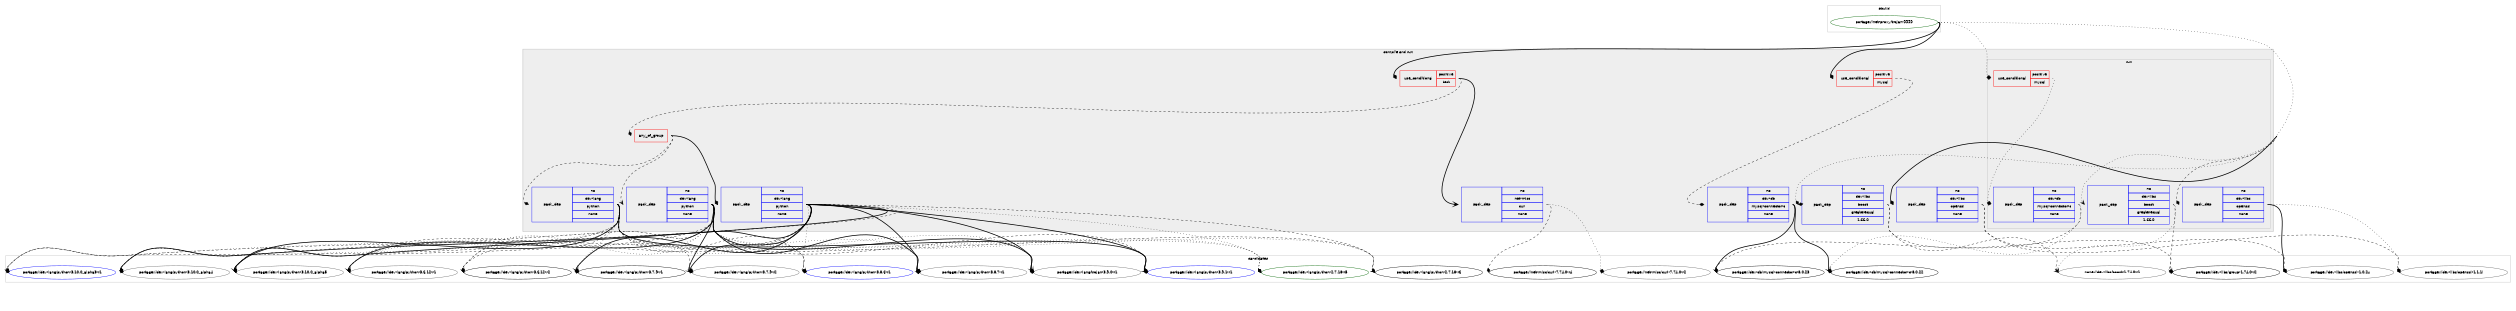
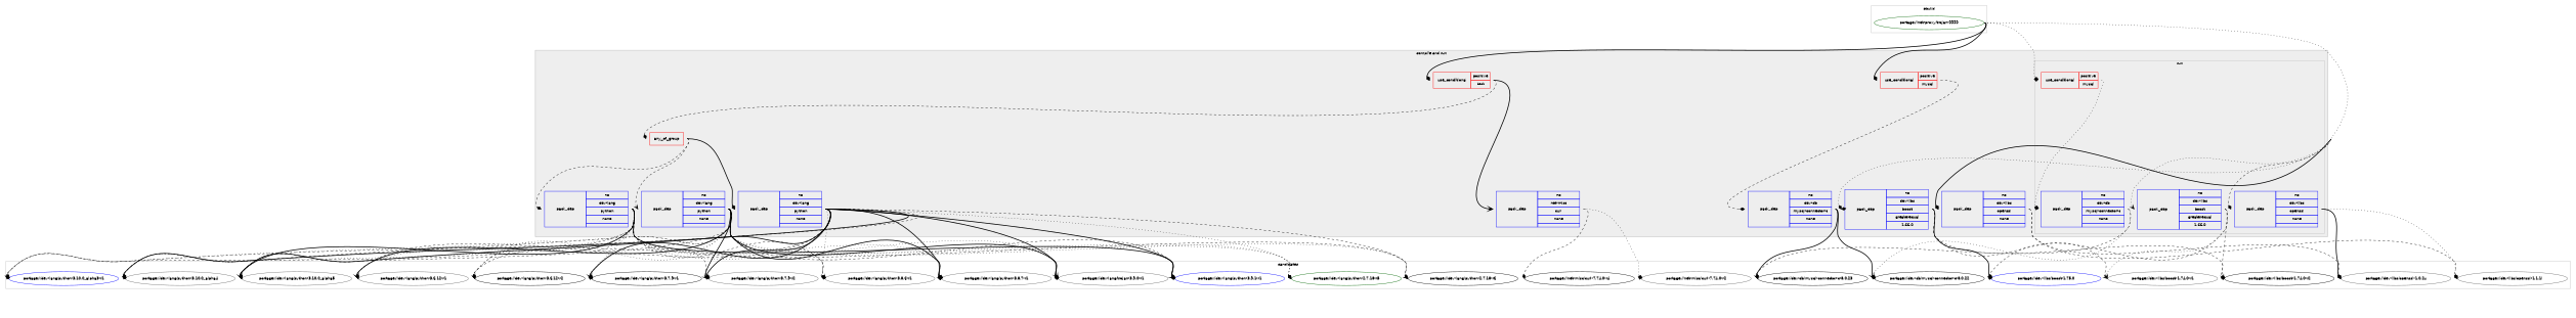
  digraph {
    compound=true
    concentrate=true
    fontname=Helvetica
    fontsize=10
    newrank=true
    rankdir=TB
    ranksep=1.5
    node [color=blue fontname=Helvetica fontsize=10]
    edge [arrowhead=diamond headport=w style=dashed tailport=e weight=100]
    n1 [color=darkgreen label="portage://net-proxy/trojan-9999" width=4]
    n2 [label=<<TABLE BORDER="0" CELLBORDER="1" CELLSPACING="0" CELLPADDING="4" WIDTH="220"><TR><TD ROWSPAN="6" CELLPADDING="30">pack_dep</TD></TR><TR><TD WIDTH="110">no</TD></TR><TR><TD>dev-db</TD></TR><TR><TD>mysql-connector-c</TD></TR><TR><TD>none</TD></TR><TR><TD></TD></TR></TABLE>> shape=none]
    n3 [color=red label=<<TABLE BORDER="0" CELLBORDER="1" CELLSPACING="0" CELLPADDING="4"><TR><TD ROWSPAN="3" CELLPADDING="10">use_conditional</TD></TR><TR><TD>positive</TD></TR><TR><TD>mysql</TD></TR></TABLE>> shape=none]
    n4 [label=<<TABLE BORDER="0" CELLBORDER="1" CELLSPACING="0" CELLPADDING="4" WIDTH="220"><TR><TD ROWSPAN="6" CELLPADDING="30">pack_dep</TD></TR><TR><TD WIDTH="110">no</TD></TR><TR><TD>net-misc</TD></TR><TR><TD>curl</TD></TR><TR><TD>none</TD></TR><TR><TD></TD></TR></TABLE>> shape=none]
    n5 [label=<<TABLE BORDER="0" CELLBORDER="1" CELLSPACING="0" CELLPADDING="4" WIDTH="220"><TR><TD ROWSPAN="6" CELLPADDING="30">pack_dep</TD></TR><TR><TD WIDTH="110">no</TD></TR><TR><TD>dev-lang</TD></TR><TR><TD>python</TD></TR><TR><TD>none</TD></TR><TR><TD></TD></TR></TABLE>> shape=none]
    n6 [label=<<TABLE BORDER="0" CELLBORDER="1" CELLSPACING="0" CELLPADDING="4" WIDTH="220"><TR><TD ROWSPAN="6" CELLPADDING="30">pack_dep</TD></TR><TR><TD WIDTH="110">no</TD></TR><TR><TD>dev-lang</TD></TR><TR><TD>python</TD></TR><TR><TD>none</TD></TR><TR><TD></TD></TR></TABLE>> shape=none]
    n7 [label=<<TABLE BORDER="0" CELLBORDER="1" CELLSPACING="0" CELLPADDING="4" WIDTH="220"><TR><TD ROWSPAN="6" CELLPADDING="30">pack_dep</TD></TR><TR><TD WIDTH="110">no</TD></TR><TR><TD>dev-lang</TD></TR><TR><TD>python</TD></TR><TR><TD>none</TD></TR><TR><TD></TD></TR></TABLE>> shape=none]
    n8 [color=red label=<<TABLE BORDER="0" CELLBORDER="1" CELLSPACING="0" CELLPADDING="4"><TR><TD CELLPADDING="10">any_of_group</TD></TR></TABLE>> shape=none]
    n9 [color=red label=<<TABLE BORDER="0" CELLBORDER="1" CELLSPACING="0" CELLPADDING="4"><TR><TD ROWSPAN="3" CELLPADDING="10">use_conditional</TD></TR><TR><TD>positive</TD></TR><TR><TD>test</TD></TR></TABLE>> shape=none]
    n10 [label=<<TABLE BORDER="0" CELLBORDER="1" CELLSPACING="0" CELLPADDING="4" WIDTH="220"><TR><TD ROWSPAN="6" CELLPADDING="30">pack_dep</TD></TR><TR><TD WIDTH="110">no</TD></TR><TR><TD>dev-libs</TD></TR><TR><TD>boost</TD></TR><TR><TD>greaterequal</TD></TR><TR><TD>1.66.0</TD></TR></TABLE>> shape=none]
    n11 [label=<<TABLE BORDER="0" CELLBORDER="1" CELLSPACING="0" CELLPADDING="4" WIDTH="220"><TR><TD ROWSPAN="6" CELLPADDING="30">pack_dep</TD></TR><TR><TD WIDTH="110">no</TD></TR><TR><TD>dev-libs</TD></TR><TR><TD>openssl</TD></TR><TR><TD>none</TD></TR><TR><TD></TD></TR></TABLE>> shape=none]
    n12 [label=<<TABLE BORDER="0" CELLBORDER="1" CELLSPACING="0" CELLPADDING="4" WIDTH="220"><TR><TD ROWSPAN="6" CELLPADDING="30">pack_dep</TD></TR><TR><TD WIDTH="110">no</TD></TR><TR><TD>dev-db</TD></TR><TR><TD>mysql-connector-c</TD></TR><TR><TD>none</TD></TR><TR><TD></TD></TR></TABLE>> shape=none]
    n13 [color=red label=<<TABLE BORDER="0" CELLBORDER="1" CELLSPACING="0" CELLPADDING="4"><TR><TD ROWSPAN="3" CELLPADDING="10">use_conditional</TD></TR><TR><TD>positive</TD></TR><TR><TD>mysql</TD></TR></TABLE>> shape=none]
    n14 [label=<<TABLE BORDER="0" CELLBORDER="1" CELLSPACING="0" CELLPADDING="4" WIDTH="220"><TR><TD ROWSPAN="6" CELLPADDING="30">pack_dep</TD></TR><TR><TD WIDTH="110">no</TD></TR><TR><TD>dev-libs</TD></TR><TR><TD>boost</TD></TR><TR><TD>greaterequal</TD></TR><TR><TD>1.66.0</TD></TR></TABLE>> shape=none]
    n15 [label=<<TABLE BORDER="0" CELLBORDER="1" CELLSPACING="0" CELLPADDING="4" WIDTH="220"><TR><TD ROWSPAN="6" CELLPADDING="30">pack_dep</TD></TR><TR><TD WIDTH="110">no</TD></TR><TR><TD>dev-libs</TD></TR><TR><TD>openssl</TD></TR><TR><TD>none</TD></TR><TR><TD></TD></TR></TABLE>> shape=none]
    n16 [color=black label="portage://dev-db/mysql-connector-c-8.0.23" width=4]
    n17 [color=black label="portage://dev-db/mysql-connector-c-8.0.22" width=4]
    n18 [color=black label="portage://net-misc/curl-7.74.0-r4" width=4]
    n19 [color=gray40 label="portage://net-misc/curl-7.74.0-r2" width=4]
    n20 [label="portage://dev-lang/python-3.9.1-r1" width=4]
    n21 [color=gray40 label="portage://dev-lang/trojan-3.9.0-r1" width=4]
    n22 [color=gray40 label="portage://dev-lang/python-3.8.7-r1" width=4]
-   n23 [label="portage://dev-lang/python-3.8.6-r1" width=4]
+   n23 [color=gray40 label="portage://dev-lang/python-3.8.6-r1" width=4]
    n24 [color=gray40 label="portage://dev-lang/python-3.7.9-r2" width=4]
    n25 [color=black label="portage://dev-lang/python-3.7.9-r1" width=4]
    n26 [color=black label="portage://dev-lang/python-3.6.12-r2" width=4]
    n27 [color=gray40 label="portage://dev-lang/python-3.6.12-r1" width=4]
    n28 [color=gray40 label="portage://dev-lang/python-3.10.0_alpha5" width=4]
    n29 [color=gray40 label="portage://dev-lang/python-3.10.0_alpha4" width=4]
    n30 [label="portage://dev-lang/python-3.10.0_alpha3-r1" width=4]
    n31 [color=black label="portage://dev-lang/python-2.7.18-r6" width=4]
    n32 [color=darkgreen label="portage://dev-lang/python-2.7.18-r5" width=4]
-   n34 [color=black label="portage://dev-libs/group-1.74.0-r2" width=4]
-   n35 [color=gray40 label="none://dev-libs/boost-1.74.0-r1" width=4]
+   n33 [label="portage://dev-libs/boost-1.75.0" width=4]
+   n34 [color=black label="portage://dev-libs/boost-1.74.0-r2" width=4]
+   n35 [color=gray40 label="portage://dev-libs/boost-1.74.0-r1" width=4]
    n36 [color=gray40 label="portage://dev-libs/openssl-1.1.1i" width=4]
    n37 [color=gray40 label="portage://dev-libs/openssl-1.0.2u" width=4]
    subgraph cluster_1 {
      color=gray
      label=<<i>ebuild</i>>
      rank=same
      n1
    }
    subgraph cluster_2 {
      color=gray
      label=<<i>dependencies</i>>
      subgraph cluster_3 {
        color=gray
        fillcolor="#eeeeee"
        label=<<i>compile</i>>
        style=filled
        subgraph sub_4 {
          color=gray
          fillcolor="#eeeeee"
          label=<<i>compile</i>>
          style=filled
          n3
          subgraph sub_5 {
            color=gray
            fillcolor="#eeeeee"
            label=<<i>compile</i>>
            style=filled
            n2
          }
        }
        subgraph sub_6 {
          color=gray
          fillcolor="#eeeeee"
          label=<<i>compile</i>>
          style=filled
          n9
          subgraph sub_7 {
            color=gray
            fillcolor="#eeeeee"
            label=<<i>compile</i>>
            style=filled
            n4
          }
          subgraph sub_8 {
            color=gray
            fillcolor="#eeeeee"
            label=<<i>compile</i>>
            style=filled
            n8
            subgraph sub_9 {
              color=gray
              fillcolor="#eeeeee"
              label=<<i>compile</i>>
              style=filled
              n5
            }
            subgraph sub_10 {
              color=gray
              fillcolor="#eeeeee"
              label=<<i>compile</i>>
              style=filled
              n6
            }
            subgraph sub_11 {
              color=gray
              fillcolor="#eeeeee"
              label=<<i>compile</i>>
              style=filled
              n7
            }
          }
        }
        subgraph sub_12 {
          color=gray
          fillcolor="#eeeeee"
          label=<<i>compile</i>>
          style=filled
          n10
        }
        subgraph sub_13 {
          color=gray
          fillcolor="#eeeeee"
          label=<<i>compile</i>>
          style=filled
          n11
        }
      }
      subgraph cluster_14 {
        color=gray
        fillcolor="#eeeeee"
        label=<<i>compile and run</i>>
        style=filled
      }
      subgraph cluster_15 {
        color=gray
        fillcolor="#eeeeee"
        label=<<i>run</i>>
        style=filled
        subgraph sub_16 {
          color=gray
          fillcolor="#eeeeee"
          label=<<i>run</i>>
          style=filled
          n13
          subgraph sub_17 {
            color=gray
            fillcolor="#eeeeee"
            label=<<i>run</i>>
            style=filled
            n12
          }
        }
        subgraph sub_18 {
          color=gray
          fillcolor="#eeeeee"
          label=<<i>run</i>>
          style=filled
          n14
        }
        subgraph sub_19 {
          color=gray
          fillcolor="#eeeeee"
          label=<<i>run</i>>
          style=filled
          n15
        }
      }
    }
    subgraph cluster_20 {
      color=gray
      label=<<i>candidates</i>>
      rank=same
      subgraph sub_21 {
        color=black
        label=<<i>candidates</i>>
        nodesep=1
        rank=same
        n16
        n17
      }
      subgraph sub_22 {
        color=black
        label=<<i>candidates</i>>
        nodesep=1
        rank=same
        n18
        n19
      }
      subgraph sub_23 {
        color=black
        label=<<i>candidates</i>>
        nodesep=1
        rank=same
        n20
        n21
        n22
        n23
        n24
        n25
        n26
        n27
        n28
        n29
        n30
        n31
        n32
      }
      subgraph sub_24 {
        color=black
        label=<<i>candidates</i>>
        nodesep=1
        rank=same
        n20
        n21
        n22
        n23
        n24
        n25
        n26
        n27
        n28
        n29
        n30
        n31
        n32
      }
      subgraph sub_25 {
        color=black
        label=<<i>candidates</i>>
        nodesep=1
        rank=same
        n20
        n21
        n22
        n23
        n24
        n25
        n26
        n27
        n28
        n29
        n30
        n31
        n32
      }
      subgraph sub_26 {
        color=black
        label=<<i>candidates</i>>
        nodesep=1
        rank=same
+       n33
        n34
        n35
      }
      subgraph sub_27 {
        color=black
        label=<<i>candidates</i>>
        nodesep=1
        rank=same
        n36
        n37
      }
      subgraph sub_28 {
        color=black
        label=<<i>candidates</i>>
        nodesep=1
        rank=same
        n16
        n17
      }
      subgraph sub_29 {
        color=black
        label=<<i>candidates</i>>
        nodesep=1
        rank=same
+       n33
        n34
        n35
      }
      subgraph sub_30 {
        color=black
        label=<<i>candidates</i>>
        nodesep=1
        rank=same
        n36
        n37
      }
    }
    n1 -> n3 [style=bold weight=20]
    n1 -> n9 [style=bold weight=20]
    n1 -> n10 [style=dotted weight=20]
    n1 -> n11 [style=bold weight=20]
    n1 -> n13 [arrowhead=box style=dotted weight=20]
    n1 -> n14 [arrowhead=vee style=dotted weight=20]
    n1 -> n15 [weight=20]
    n2 -> n16 [style=bold]
    n2 -> n17 [arrowhead=vee style=bold]
    n3 -> n2 [weight=20]
    n4 -> n18
    n4 -> n19 [arrowhead=box style=dotted]
    n5 -> n20 [arrowhead=box]
    n5 -> n21 [style=bold]
    n5 -> n22 [arrowhead=box style=bold]
    n5 -> n23 [arrowhead=vee]
    n5 -> n24 [arrowhead=vee style=bold]
    n5 -> n25 [arrowhead=box style=dotted]
    n5 -> n26 [style=dotted]
    n5 -> n27 [arrowhead=vee style=bold]
    n5 -> n28
    n5 -> n29 [arrowhead=box]
    n5 -> n30 [arrowhead=box style=dotted]
    n5 -> n31 [arrowhead=vee style=dotted]
    n5 -> n32 [style=dotted]
    n6 -> n20 [style=bold]
    n6 -> n21 [arrowhead=vee style=bold]
    n6 -> n22 [arrowhead=box style=bold]
    n6 -> n23 [arrowhead=box style=dotted]
    n6 -> n24 [arrowhead=box style=bold]
    n6 -> n25 [arrowhead=vee style=bold]
    n6 -> n26
    n6 -> n27 [arrowhead=vee]
    n6 -> n28 [arrowhead=vee style=bold]
    n6 -> n29 [style=bold]
    n6 -> n30 [arrowhead=vee]
    n6 -> n31
    n6 -> n32 [style=dotted]
    n7 -> n20 [arrowhead=vee style=bold]
    n7 -> n21 [arrowhead=box style=dotted]
    n7 -> n22 [arrowhead=vee style=dotted]
    n7 -> n23
    n7 -> n24 [arrowhead=vee]
    n7 -> n25 [arrowhead=box style=dotted]
    n7 -> n26 [arrowhead=vee]
    n7 -> n27 [style=dotted]
    n7 -> n28 [style=bold]
    n7 -> n29 [style=dotted]
    n7 -> n30
    n7 -> n31 [arrowhead=vee]
    n7 -> n32 [style=dotted]
    n8 -> n5 [arrowhead=vee weight=20]
    n8 -> n6 [style=bold weight=20]
    n8 -> n7 [weight=20]
    n9 -> n4 [arrowhead=vee style=bold weight=20]
    n9 -> n8 [weight=20]
+   n10 -> n33 [arrowhead=box style=bold]
    n10 -> n34 [arrowhead=box]
    n10 -> n35 [arrowhead=vee]
    n11 -> n36
    n11 -> n37
    n12 -> n16 [arrowhead=vee]
    n12 -> n17 [arrowhead=box style=dotted]
    n13 -> n12 [arrowhead=box style=dotted weight=20]
+   n14 -> n33
    n14 -> n34 [arrowhead=vee]
    n14 -> n35 [arrowhead=vee style=dotted]
    n15 -> n36 [style=dotted]
    n15 -> n37 [style=bold]
  }
